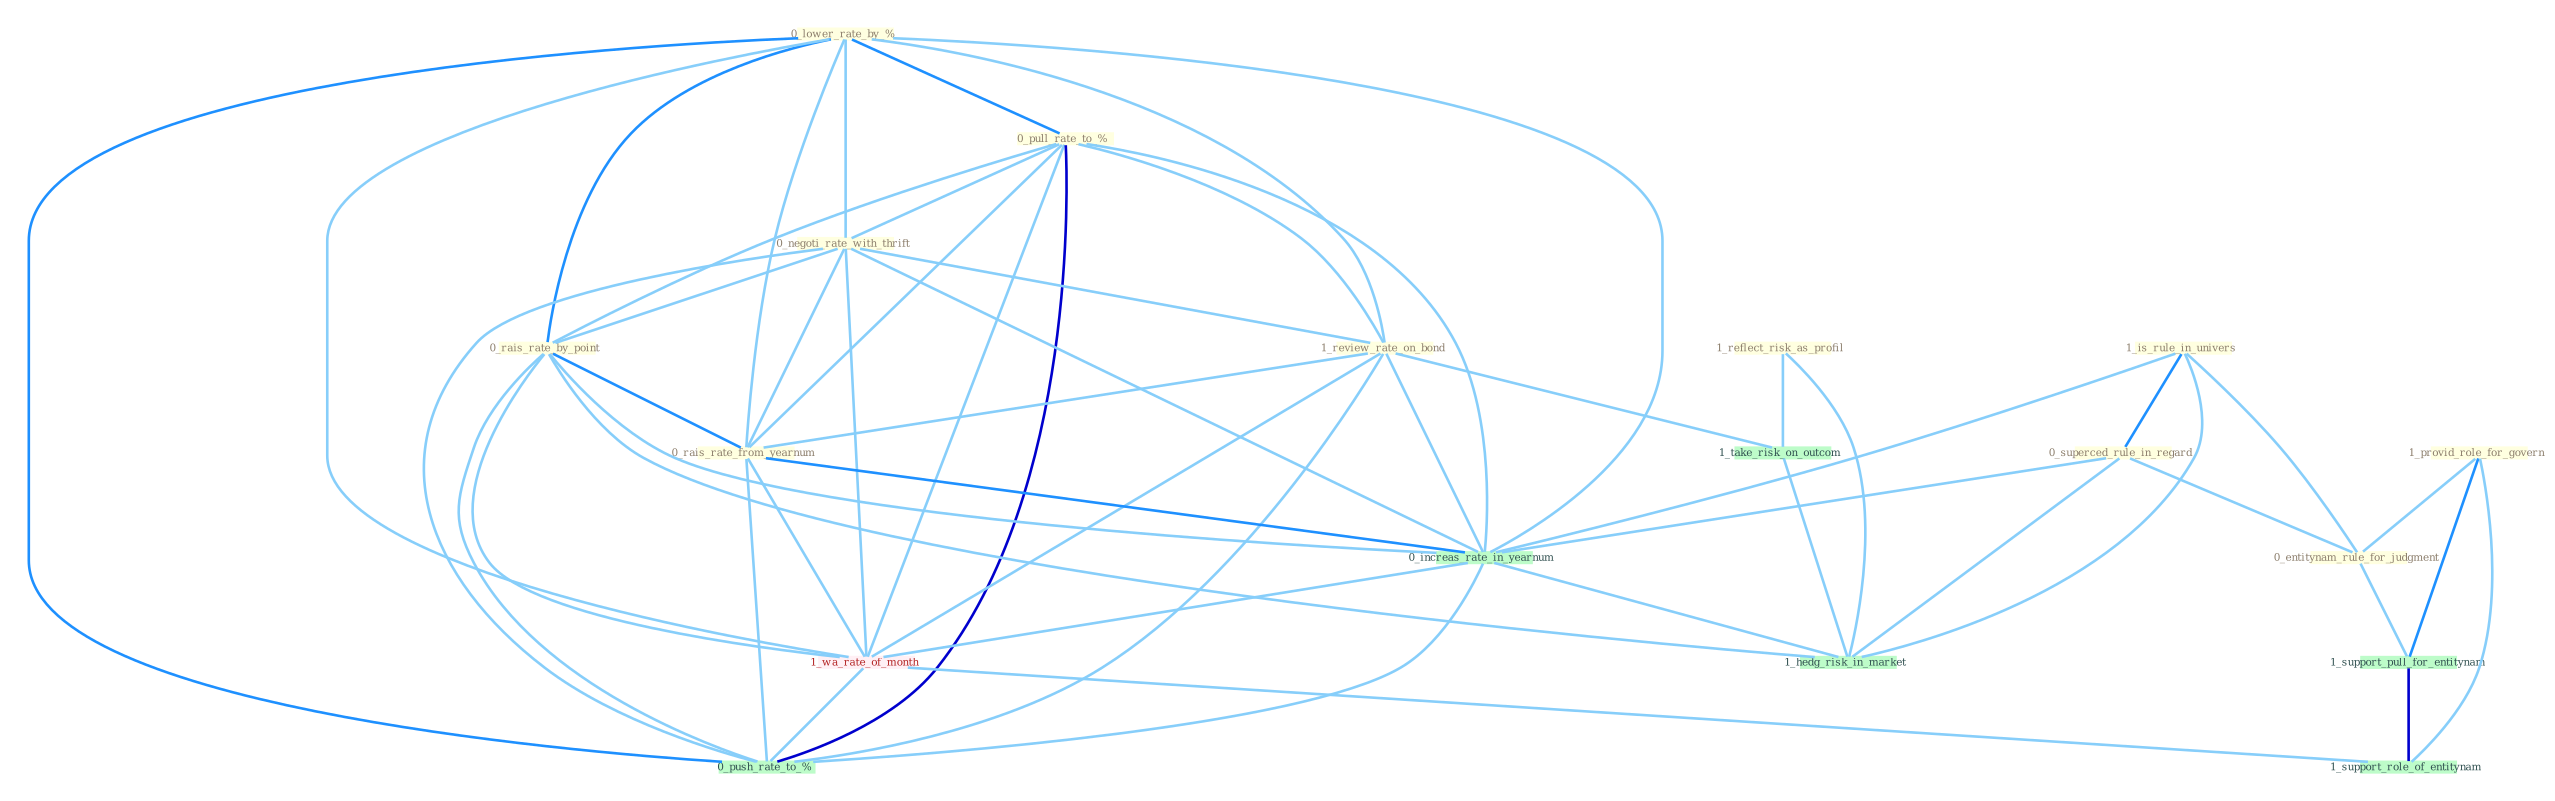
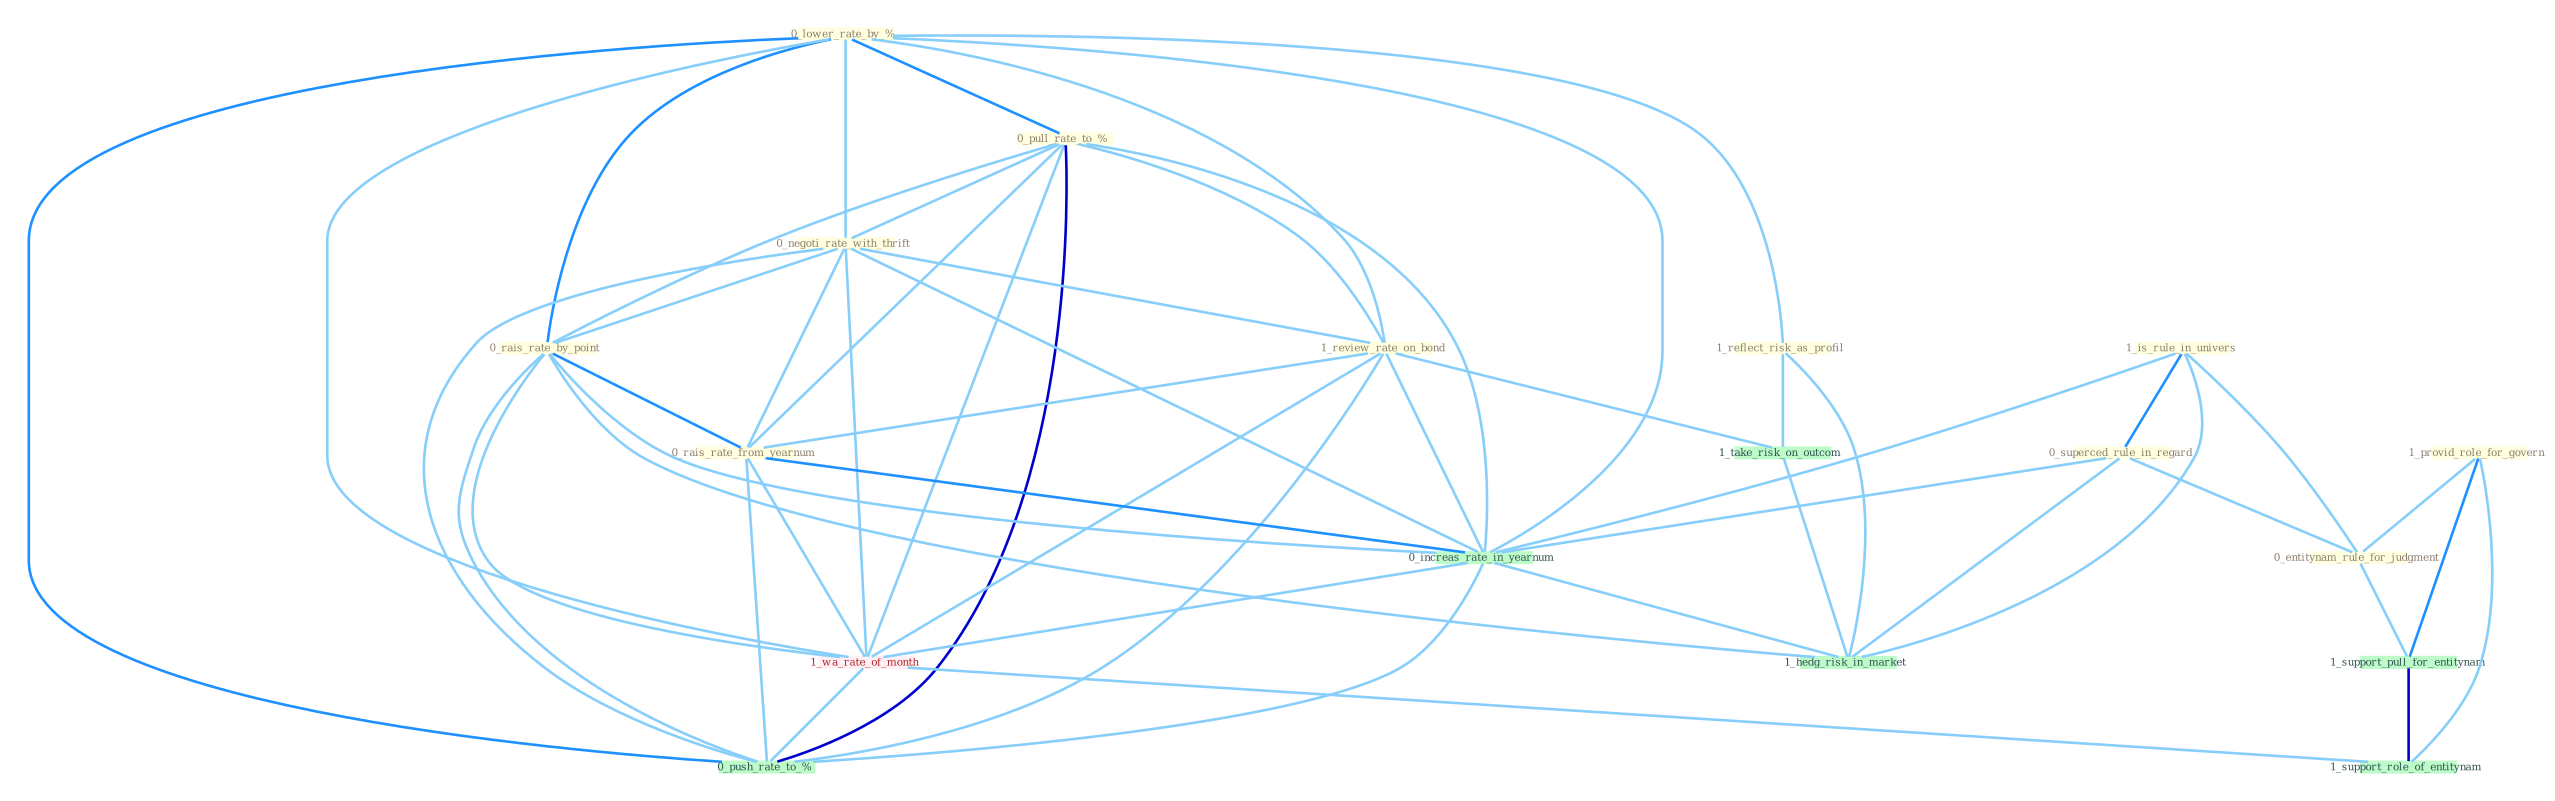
  graph {
    node [color="#ffffe0" fixedsize=true fontcolor="#8b7d6b" fontsize=4 shape=polygon style=filled]
    edge [color="#87cefa" w=1]
    "1_is_rule_in_univers " [height=.06 width=.5]
    "0_superced_rule_in_regard " [height=.06 width=.5]
    "0_lower_rate_by_% " [height=.06 width=.5]
    "0_pull_rate_to_% " [height=.06 width=.5]
    "1_provid_role_for_govern " [height=.06 width=.5]
    "0_negoti_rate_with_thrift " [height=.06 width=.5]
    "1_reflect_risk_as_profil " [height=.06 width=.5]
    "0_rais_rate_by_point " [height=.06 width=.5]
    "1_review_rate_on_bond " [height=.06 width=.5]
    "0_entitynam_rule_for_judgment " [height=.06 width=.5]
    "0_rais_rate_from_yearnum " [height=.06 width=.5]
    "1_wa_rate_of_month " [color="#fff0f5" fontcolor="#b22222" height=.06 width=.5]
    "0_increas_rate_in_yearnum " [color="#BDFCC9" fontcolor="#2f4f4f" height=.06 width=.5]
    "1_hedg_risk_in_market " [color="#BDFCC9" fontcolor="#2f4f4f" height=.06 width=.5]
    "0_push_rate_to_% " [color="#BDFCC9" fontcolor="#2f4f4f" height=.06 width=.5]
    n16 [color="#BDFCC9" fontcolor="#2f4f4f" height=.06 label="1_support_pull_for_entitynam" width=.5]
    "1_support_role_of_entitynam " [color="#BDFCC9" fontcolor="#2f4f4f" height=.06 width=.5]
    "1_take_risk_on_outcom " [color="#BDFCC9" fontcolor="#2f4f4f" height=.06 width=.5]
    subgraph sub_1 {
      "1_is_rule_in_univers "
      "0_superced_rule_in_regard "
      "0_lower_rate_by_% "
      "0_pull_rate_to_% "
      "1_provid_role_for_govern "
      "0_negoti_rate_with_thrift "
      "1_reflect_risk_as_profil "
      "0_rais_rate_by_point "
      "1_review_rate_on_bond "
      "0_entitynam_rule_for_judgment "
      "0_rais_rate_from_yearnum "
    }
    subgraph sub_2 {
      "1_wa_rate_of_month "
    }
    "1_is_rule_in_univers " -- "0_superced_rule_in_regard " [color="#1e90ff" w=2]
    "1_is_rule_in_univers " -- "0_entitynam_rule_for_judgment "
    "1_is_rule_in_univers " -- "0_increas_rate_in_yearnum "
    "1_is_rule_in_univers " -- "1_hedg_risk_in_market "
    "0_superced_rule_in_regard " -- "0_entitynam_rule_for_judgment "
    "0_superced_rule_in_regard " -- "0_increas_rate_in_yearnum "
    "0_superced_rule_in_regard " -- "1_hedg_risk_in_market "
    "0_lower_rate_by_% " -- "0_pull_rate_to_% " [color="#1e90ff" w=2]
    "0_lower_rate_by_% " -- "0_negoti_rate_with_thrift "
    "0_lower_rate_by_% " -- "0_rais_rate_by_point " [color="#1e90ff" w=2]
    "0_lower_rate_by_% " -- "1_review_rate_on_bond "
-   "0_lower_rate_by_% " -- "0_rais_rate_from_yearnum "
+   "0_lower_rate_by_% " -- "1_reflect_risk_as_profil "
    "0_lower_rate_by_% " -- "1_wa_rate_of_month "
    "0_lower_rate_by_% " -- "0_increas_rate_in_yearnum "
    "0_lower_rate_by_% " -- "0_push_rate_to_% " [color="#1e90ff" w=2]
    "0_pull_rate_to_% " -- "0_negoti_rate_with_thrift "
    "0_pull_rate_to_% " -- "0_rais_rate_by_point "
    "0_pull_rate_to_% " -- "1_review_rate_on_bond "
    "0_pull_rate_to_% " -- "0_rais_rate_from_yearnum "
    "0_pull_rate_to_% " -- "1_wa_rate_of_month "
    "0_pull_rate_to_% " -- "0_increas_rate_in_yearnum "
    "0_pull_rate_to_% " -- "0_push_rate_to_% " [color="#0000cd" w=3]
    "1_provid_role_for_govern " -- "0_entitynam_rule_for_judgment "
    "1_provid_role_for_govern " -- n16 [color="#1e90ff" w=2]
    "1_provid_role_for_govern " -- "1_support_role_of_entitynam "
    "0_negoti_rate_with_thrift " -- "0_rais_rate_by_point "
    "0_negoti_rate_with_thrift " -- "1_review_rate_on_bond "
    "0_negoti_rate_with_thrift " -- "0_rais_rate_from_yearnum "
    "0_negoti_rate_with_thrift " -- "1_wa_rate_of_month "
    "0_negoti_rate_with_thrift " -- "0_increas_rate_in_yearnum "
    "0_negoti_rate_with_thrift " -- "0_push_rate_to_% "
    "1_reflect_risk_as_profil " -- "1_hedg_risk_in_market "
    "1_reflect_risk_as_profil " -- "1_take_risk_on_outcom "
    "0_rais_rate_by_point " -- "0_rais_rate_from_yearnum " [color="#1e90ff" w=2]
    "0_rais_rate_by_point " -- "1_wa_rate_of_month "
    "0_rais_rate_by_point " -- "0_increas_rate_in_yearnum "
    "0_rais_rate_by_point " -- "1_hedg_risk_in_market "
    "0_rais_rate_by_point " -- "0_push_rate_to_% "
    "1_review_rate_on_bond " -- "0_rais_rate_from_yearnum "
    "1_review_rate_on_bond " -- "1_wa_rate_of_month "
    "1_review_rate_on_bond " -- "0_increas_rate_in_yearnum "
    "1_review_rate_on_bond " -- "0_push_rate_to_% "
    "1_review_rate_on_bond " -- "1_take_risk_on_outcom "
    "0_entitynam_rule_for_judgment " -- n16
    "0_rais_rate_from_yearnum " -- "1_wa_rate_of_month "
    "0_rais_rate_from_yearnum " -- "0_increas_rate_in_yearnum " [color="#1e90ff" w=2]
    "0_rais_rate_from_yearnum " -- "0_push_rate_to_% "
    "1_wa_rate_of_month " -- "0_push_rate_to_% "
    "1_wa_rate_of_month " -- "1_support_role_of_entitynam "
    "0_increas_rate_in_yearnum " -- "1_wa_rate_of_month "
    "0_increas_rate_in_yearnum " -- "1_hedg_risk_in_market "
    "0_increas_rate_in_yearnum " -- "0_push_rate_to_% "
    n16 -- "1_support_role_of_entitynam " [color="#0000cd" w=3]
    "1_take_risk_on_outcom " -- "1_hedg_risk_in_market "
  }
